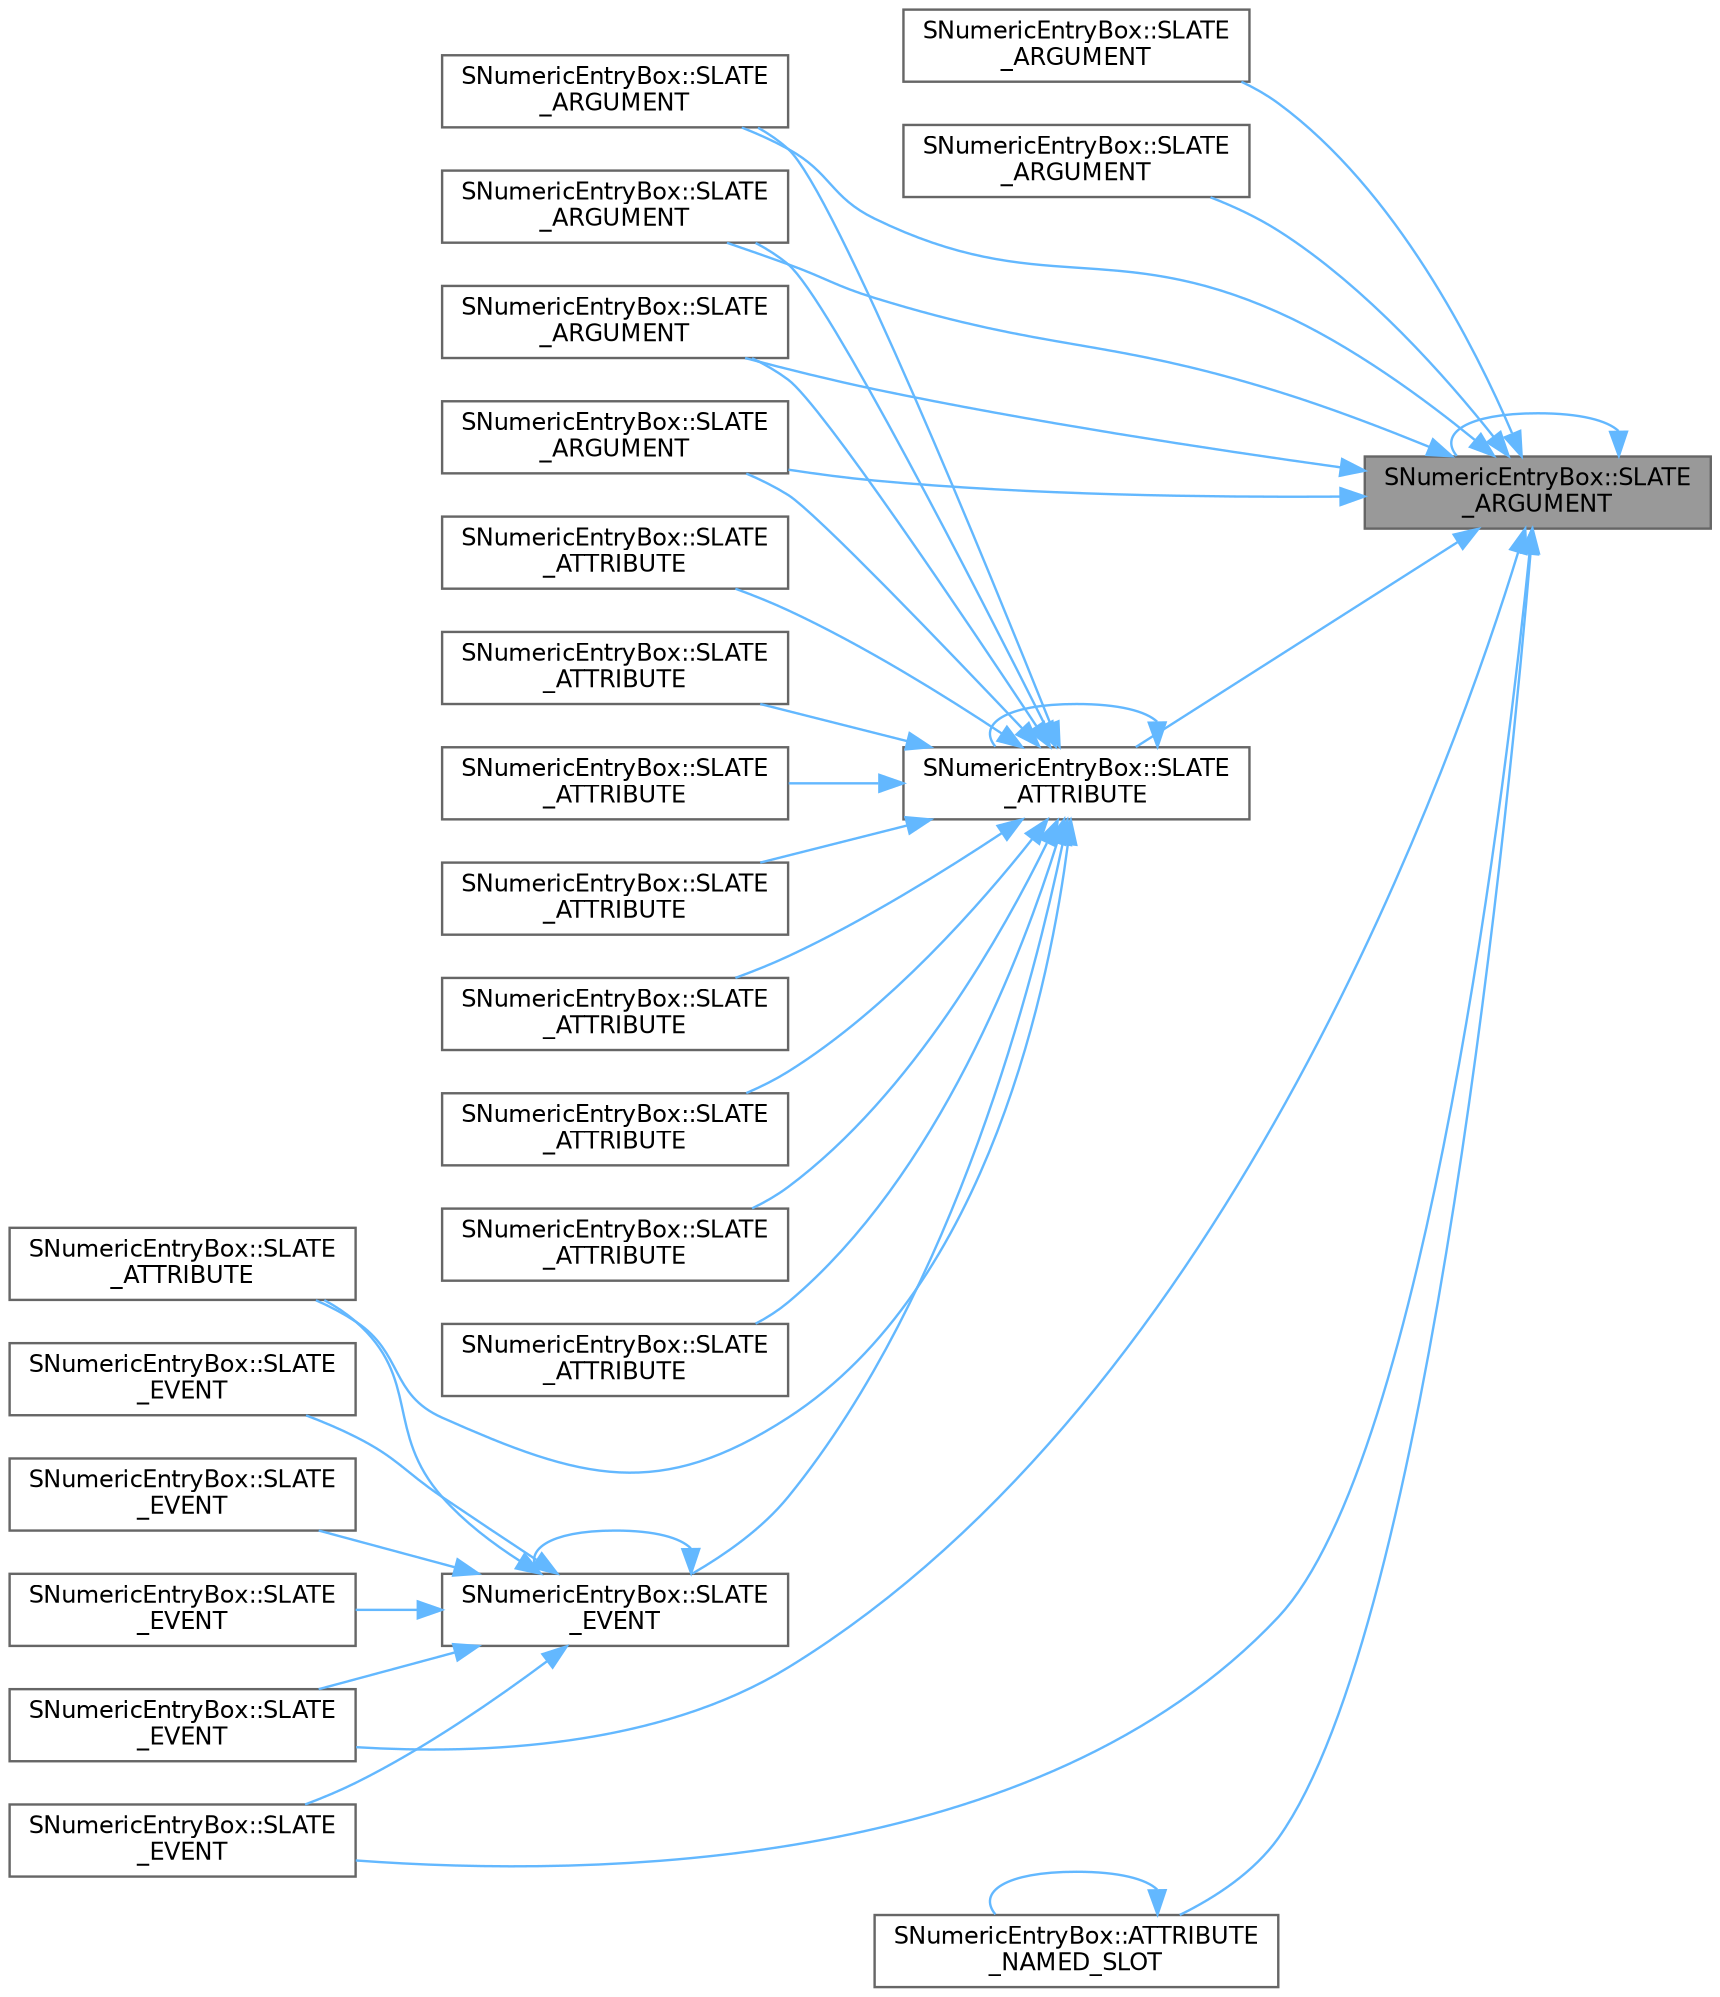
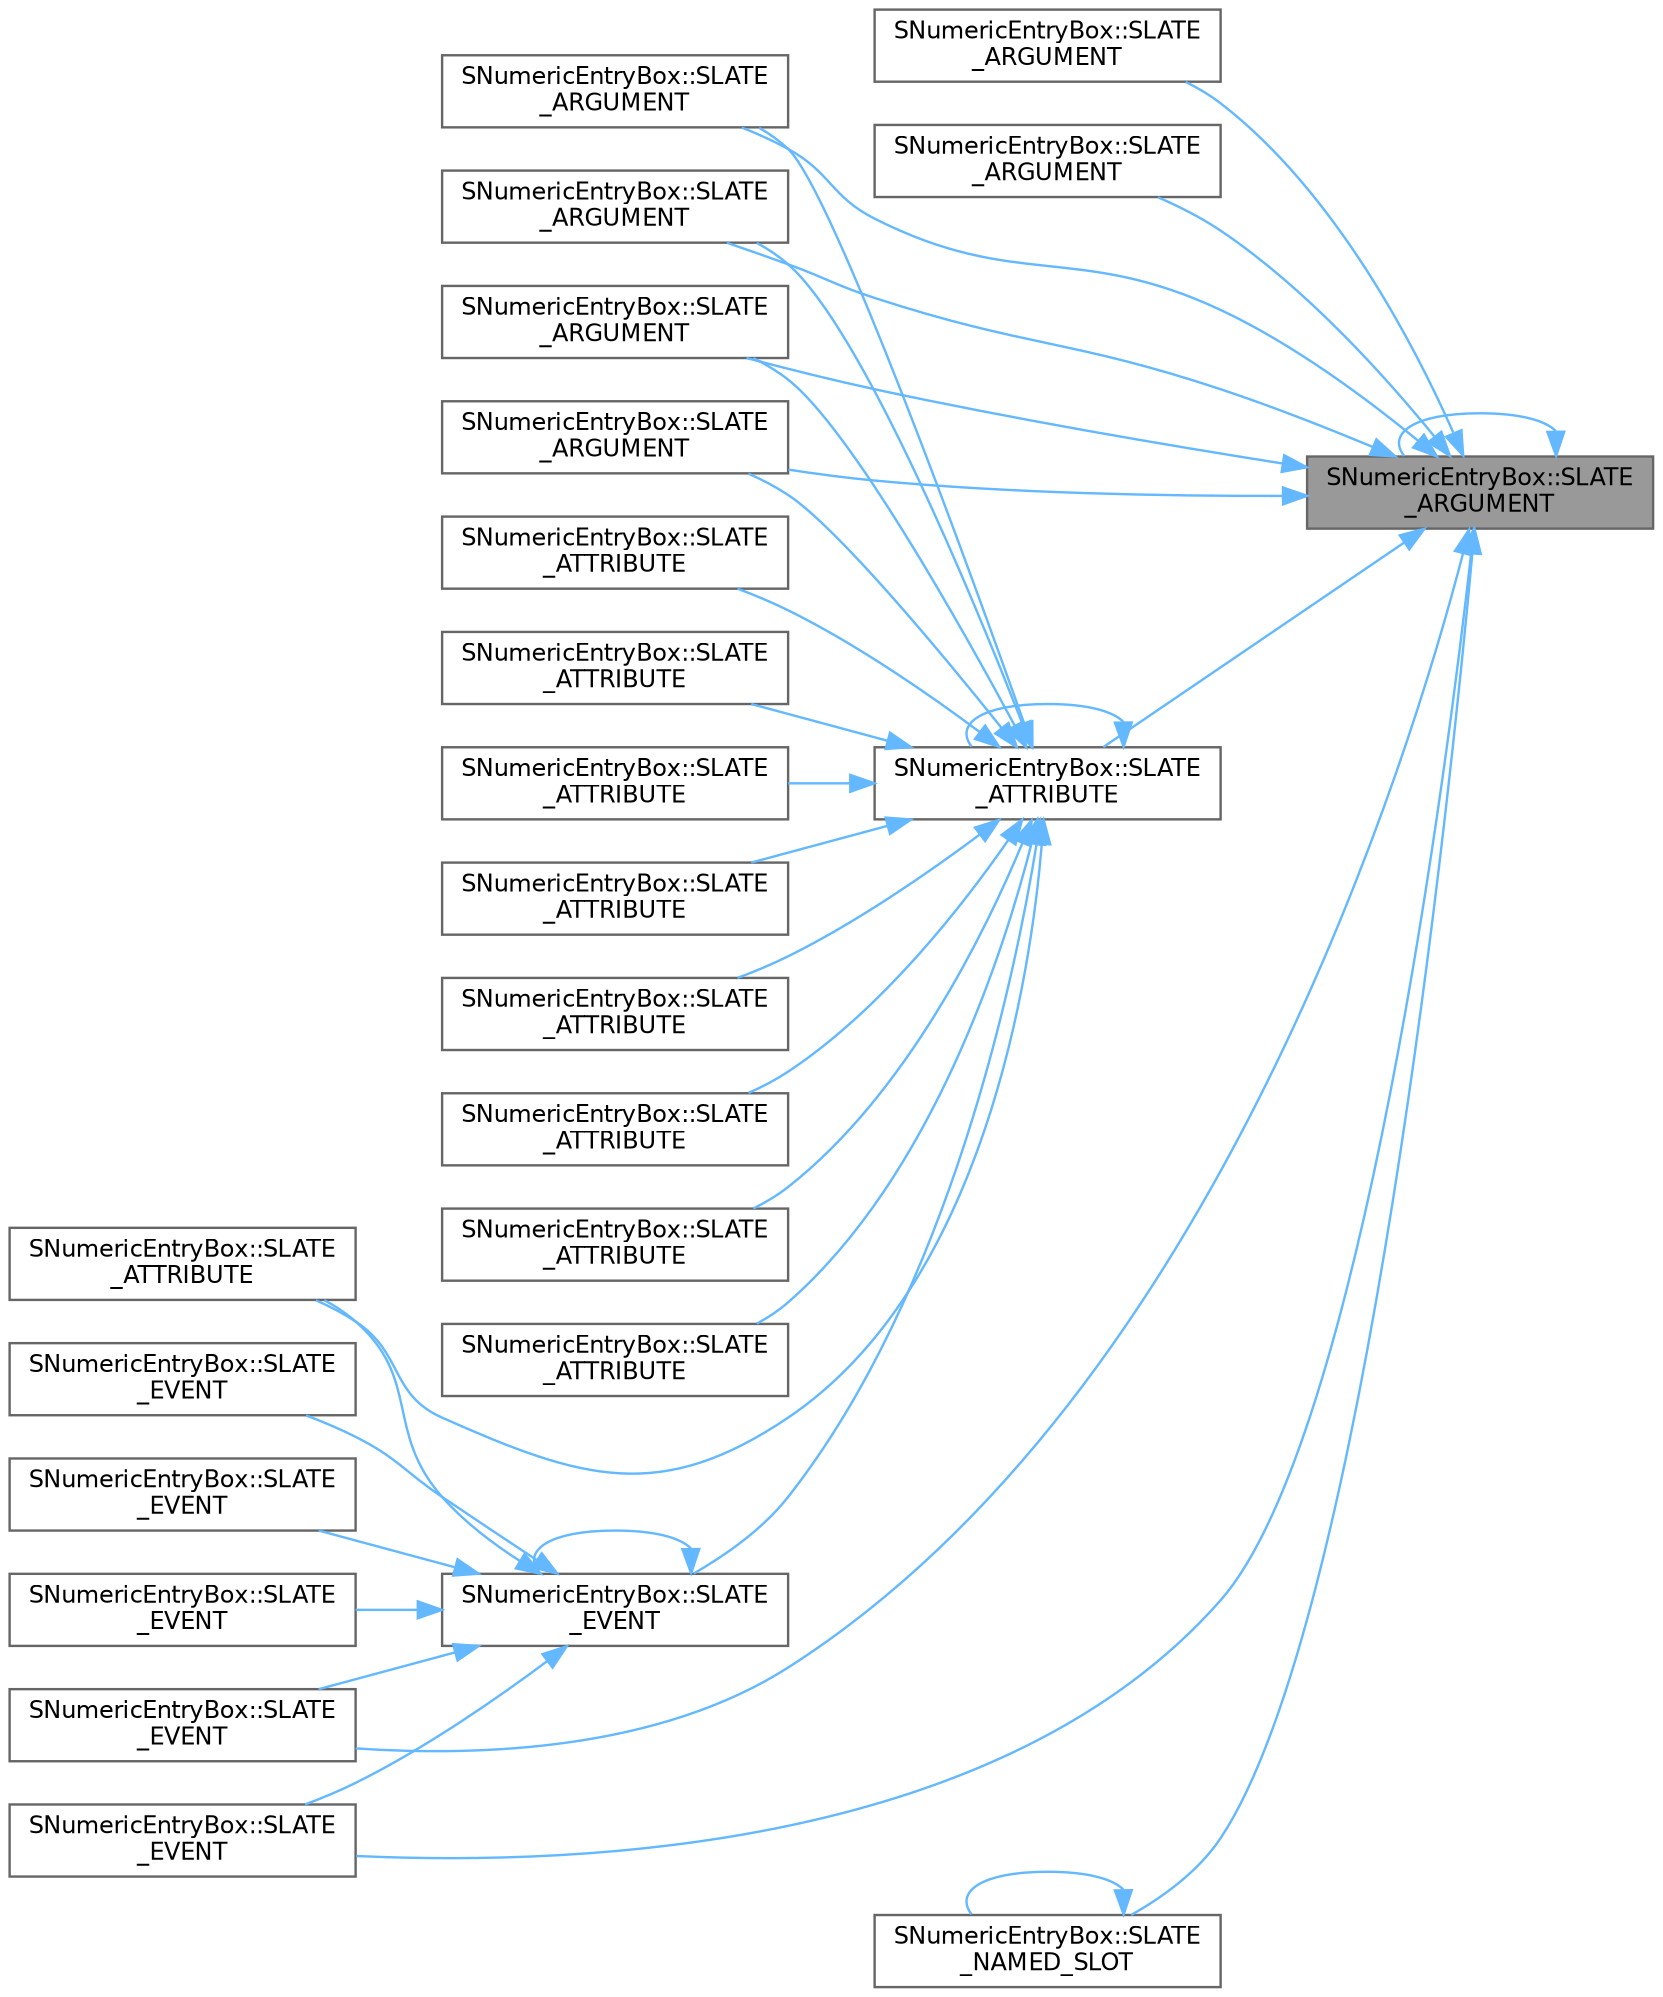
  digraph {
    rankdir=RL
    node [color=grey40 fillcolor=white fontname=Helvetica fontsize=10 shape=box style=filled]
    edge [color=steelblue1 dir=back fontname=Helvetica fontsize=10 labelfontname=Helvetica labelfontsize=10 style=solid]
    n1 [color=gray40 fillcolor=grey60 fontcolor=black height=0.2 label="SNumericEntryBox::SLATE\l_ARGUMENT" width=0.4]
    n2 [height=0.2 label="SNumericEntryBox::SLATE\l_ARGUMENT" width=0.4]
    n3 [height=0.2 label="SNumericEntryBox::SLATE\l_ARGUMENT" width=0.4]
    n4 [height=0.2 label="SNumericEntryBox::SLATE\l_ARGUMENT" width=0.4]
    n5 [height=0.2 label="SNumericEntryBox::SLATE\l_ARGUMENT" width=0.4]
    n6 [height=0.2 label="SNumericEntryBox::SLATE\l_ARGUMENT" width=0.4]
    n7 [height=0.2 label="SNumericEntryBox::SLATE\l_ARGUMENT" width=0.4]
    n8 [height=0.2 label="SNumericEntryBox::SLATE\l_ATTRIBUTE" width=0.4]
    n9 [height=0.2 label="SNumericEntryBox::SLATE\l_EVENT" width=0.4]
    n10 [height=0.2 label="SNumericEntryBox::SLATE\l_EVENT" width=0.4]
-   n11 [height=0.2 label="SNumericEntryBox::ATTRIBUTE\l_NAMED_SLOT" width=0.4]
+   n11 [height=0.2 label="SNumericEntryBox::SLATE\l_NAMED_SLOT" width=0.4]
    n12 [height=0.2 label="SNumericEntryBox::SLATE\l_ATTRIBUTE" width=0.4]
    n13 [height=0.2 label="SNumericEntryBox::SLATE\l_ATTRIBUTE" width=0.4]
    n14 [height=0.2 label="SNumericEntryBox::SLATE\l_ATTRIBUTE" width=0.4]
    n15 [height=0.2 label="SNumericEntryBox::SLATE\l_ATTRIBUTE" width=0.4]
    n16 [height=0.2 label="SNumericEntryBox::SLATE\l_ATTRIBUTE" width=0.4]
    n17 [height=0.2 label="SNumericEntryBox::SLATE\l_ATTRIBUTE" width=0.4]
    n18 [height=0.2 label="SNumericEntryBox::SLATE\l_ATTRIBUTE" width=0.4]
    n19 [height=0.2 label="SNumericEntryBox::SLATE\l_ATTRIBUTE" width=0.4]
    n20 [height=0.2 label="SNumericEntryBox::SLATE\l_ATTRIBUTE" width=0.4]
    n21 [height=0.2 label="SNumericEntryBox::SLATE\l_EVENT" width=0.4]
    n22 [height=0.2 label="SNumericEntryBox::SLATE\l_EVENT" width=0.4]
    n23 [height=0.2 label="SNumericEntryBox::SLATE\l_EVENT" width=0.4]
    n24 [height=0.2 label="SNumericEntryBox::SLATE\l_EVENT" width=0.4]
    n1 -> n1
    n1 -> n2
    n1 -> n3
    n1 -> n4
    n1 -> n5
    n1 -> n6
    n1 -> n7
    n1 -> n8
    n1 -> n9
    n1 -> n10
    n1 -> n11
    n8 -> n4
    n8 -> n5
    n8 -> n6
    n8 -> n7
    n8 -> n8
    n8 -> n12
    n8 -> n13
    n8 -> n14
    n8 -> n15
    n8 -> n16
    n8 -> n17
    n8 -> n18
    n8 -> n19
    n8 -> n20
    n8 -> n21
    n11 -> n11
    n21 -> n9
    n21 -> n10
    n21 -> n12
    n21 -> n21
    n21 -> n22
    n21 -> n23
    n21 -> n24
  }
